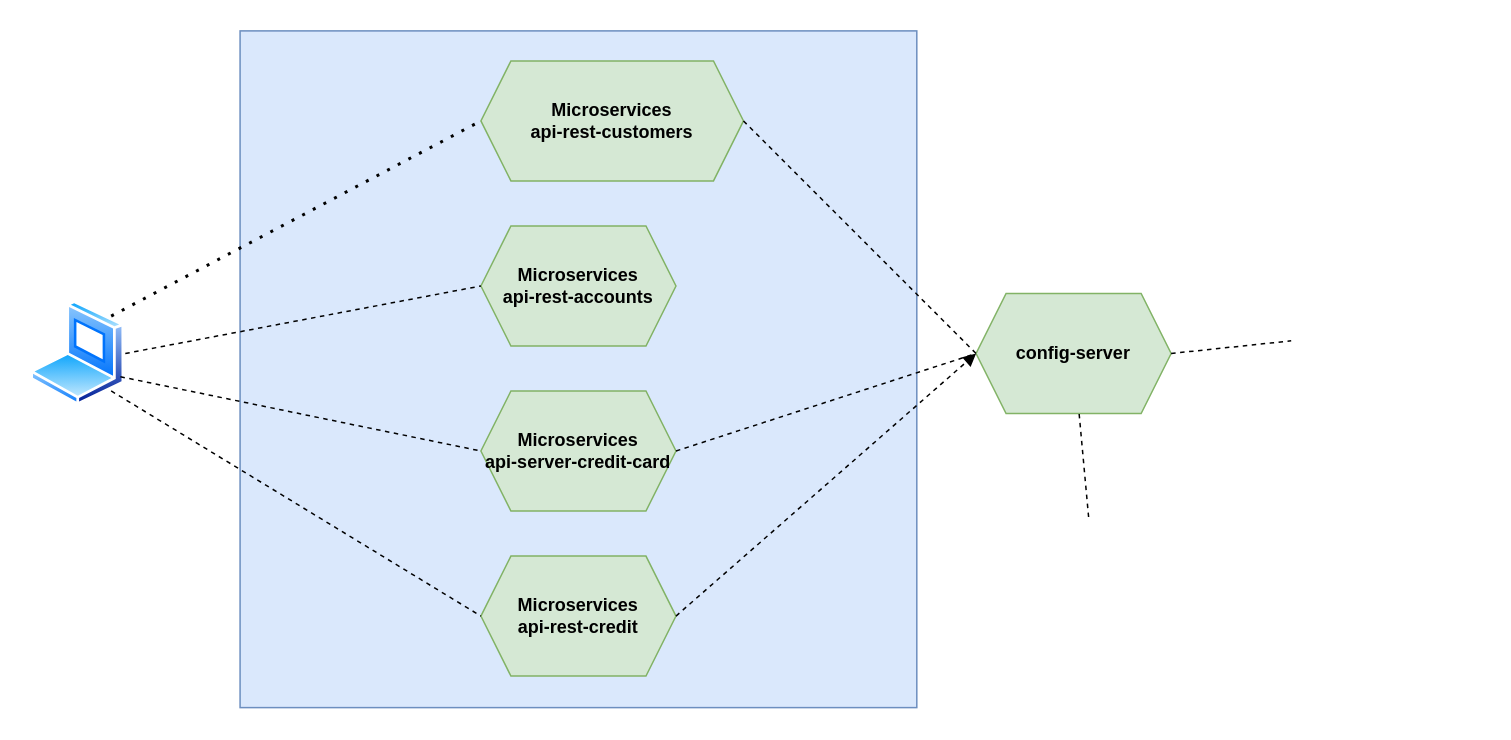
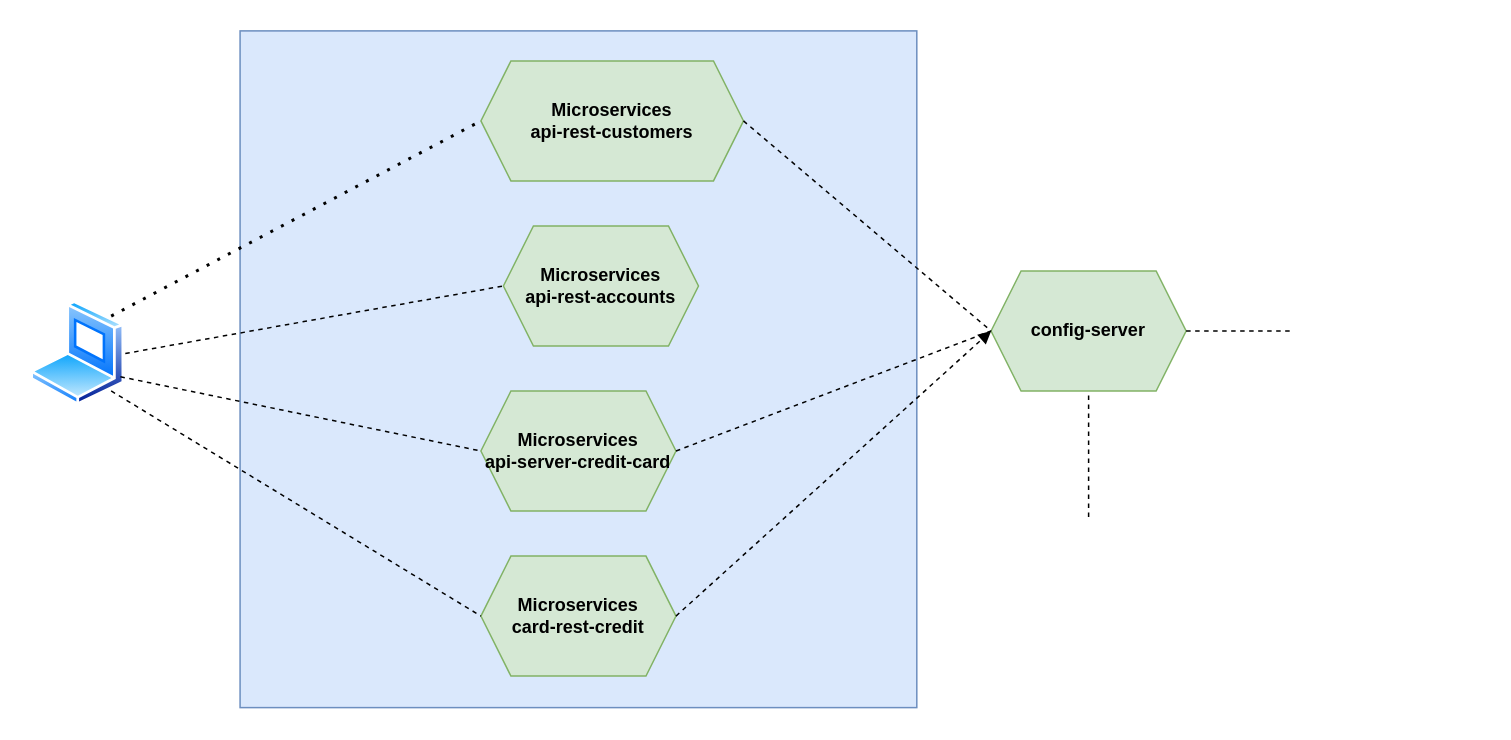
  <mxCell id="0" />
  <mxCell id="1" parent="0" />
  <mxCell id="2" value="" style="whiteSpace=wrap;html=1;aspect=fixed;fillColor=#dae8fc;strokeColor=#6c8ebf;" vertex="1" parent="1"><mxGeometry x="159.5" y="20" width="451" height="451" as="geometry" /></mxCell>
  <mxCell id="3" value="" style="aspect=fixed;perimeter=ellipsePerimeter;html=1;align=center;shadow=0;dashed=0;spacingTop=3;image;image=img/lib/active_directory/laptop_client.svg;" vertex="1" parent="1"><mxGeometry x="20" y="200" width="63" height="70" as="geometry" /></mxCell>
  <mxCell id="4" value="&lt;b&gt;Microservices&lt;br&gt;api-rest-customers&lt;/b&gt;" style="shape=hexagon;perimeter=hexagonPerimeter2;whiteSpace=wrap;html=1;fixedSize=1;fillColor=#d5e8d4;strokeColor=#82b366;" vertex="1" parent="1"><mxGeometry x="320" y="40" width="175" height="80" as="geometry" /></mxCell>
- <mxCell id="5" value="&lt;b&gt;Microservices&lt;br&gt;api-rest-accounts&lt;/b&gt;" style="shape=hexagon;perimeter=hexagonPerimeter2;whiteSpace=wrap;html=1;fixedSize=1;fillColor=#d5e8d4;strokeColor=#82b366;" vertex="1" parent="1"><mxGeometry x="320" y="150" width="130" height="80" as="geometry" /></mxCell>
+ <mxCell id="5" value="&lt;b&gt;Microservices&lt;br&gt;api-rest-accounts&lt;/b&gt;" style="shape=hexagon;perimeter=hexagonPerimeter2;whiteSpace=wrap;html=1;fixedSize=1;fillColor=#d5e8d4;strokeColor=#82b366;" vertex="1" parent="1"><mxGeometry x="335" y="150" width="130" height="80" as="geometry" /></mxCell>
  <mxCell id="6" value="&lt;b&gt;Microservices&lt;br&gt;api-server-credit-card&lt;br&gt;&lt;/b&gt;" style="shape=hexagon;perimeter=hexagonPerimeter2;whiteSpace=wrap;html=1;fixedSize=1;fillColor=#d5e8d4;strokeColor=#82b366;" vertex="1" parent="1"><mxGeometry x="320" y="260" width="130" height="80" as="geometry" /></mxCell>
- <mxCell id="7" value="&lt;b&gt;Microservices&lt;br&gt;api-rest-credit&lt;br&gt;&lt;/b&gt;" style="shape=hexagon;perimeter=hexagonPerimeter2;whiteSpace=wrap;html=1;fixedSize=1;fillColor=#d5e8d4;strokeColor=#82b366;" vertex="1" parent="1"><mxGeometry x="320" y="370" width="130" height="80" as="geometry" /></mxCell>
+ <mxCell id="7" value="&lt;b&gt;Microservices&lt;br&gt;card-rest-credit&lt;br&gt;&lt;/b&gt;" style="shape=hexagon;perimeter=hexagonPerimeter2;whiteSpace=wrap;html=1;fixedSize=1;fillColor=#d5e8d4;strokeColor=#82b366;" vertex="1" parent="1"><mxGeometry x="320" y="370" width="130" height="80" as="geometry" /></mxCell>
  <mxCell id="8" value="" style="endArrow=none;dashed=1;html=1;dashPattern=1 3;strokeWidth=2;rounded=0;exitX=1;exitY=0;exitDx=0;exitDy=0;entryX=0;entryY=0.5;entryDx=0;entryDy=0;" edge="1" parent="1" source="3" target="4"><mxGeometry width="50" height="50" relative="1" as="geometry"><mxPoint x="100" y="150" as="sourcePoint" /><mxPoint x="150" y="100" as="targetPoint" /></mxGeometry></mxCell>
  <mxCell id="9" value="" style="endArrow=none;dashed=1;html=1;rounded=0;entryX=0;entryY=0.5;entryDx=0;entryDy=0;exitX=1;exitY=0.5;exitDx=0;exitDy=0;" edge="1" parent="1" source="3" target="5"><mxGeometry width="50" height="50" relative="1" as="geometry"><mxPoint x="83" y="300" as="sourcePoint" /><mxPoint x="133" y="250" as="targetPoint" /></mxGeometry></mxCell>
  <mxCell id="10" value="" style="endArrow=none;dashed=1;html=1;rounded=0;exitX=1;exitY=0.75;exitDx=0;exitDy=0;entryX=0;entryY=0.5;entryDx=0;entryDy=0;" edge="1" parent="1" source="3" target="6"><mxGeometry width="50" height="50" relative="1" as="geometry"><mxPoint x="93" y="245" as="sourcePoint" /><mxPoint x="330" y="200" as="targetPoint" /></mxGeometry></mxCell>
  <mxCell id="11" value="" style="endArrow=none;dashed=1;html=1;rounded=0;entryX=0;entryY=0.5;entryDx=0;entryDy=0;exitX=1;exitY=1;exitDx=0;exitDy=0;" edge="1" parent="1" source="3" target="7"><mxGeometry width="50" height="50" relative="1" as="geometry"><mxPoint x="80" y="400" as="sourcePoint" /><mxPoint x="130" y="350" as="targetPoint" /></mxGeometry></mxCell>
- <mxCell id="12" value="&lt;b&gt;config-server&lt;/b&gt;" style="shape=hexagon;perimeter=hexagonPerimeter2;whiteSpace=wrap;html=1;fixedSize=1;fillColor=#d5e8d4;strokeColor=#82b366;" vertex="1" parent="1"><mxGeometry x="650" y="195" width="130" height="80" as="geometry" /></mxCell>
+ <mxCell id="12" value="&lt;b&gt;config-server&lt;/b&gt;" style="shape=hexagon;perimeter=hexagonPerimeter2;whiteSpace=wrap;html=1;fixedSize=1;fillColor=#d5e8d4;strokeColor=#82b366;" vertex="1" parent="1"><mxGeometry x="660" y="180" width="130" height="80" as="geometry" /></mxCell>
  <mxCell id="13" value="" style="endArrow=none;dashed=1;html=1;rounded=0;entryX=0;entryY=0.5;entryDx=0;entryDy=0;exitX=1;exitY=0.5;exitDx=0;exitDy=0;" edge="1" parent="1" source="4" target="12"><mxGeometry width="50" height="50" relative="1" as="geometry"><mxPoint x="520" y="140" as="sourcePoint" /><mxPoint x="570" y="90" as="targetPoint" /></mxGeometry></mxCell>
  <mxCell id="14" value="" style="endArrow=none;dashed=1;html=1;rounded=0;entryX=0;entryY=0.5;entryDx=0;entryDy=0;exitX=1;exitY=0.5;exitDx=0;exitDy=0;" edge="1" parent="1" source="6" target="12"><mxGeometry width="50" height="50" relative="1" as="geometry"><mxPoint x="560" y="320" as="sourcePoint" /><mxPoint x="610" y="270" as="targetPoint" /></mxGeometry></mxCell>
  <mxCell id="15" value="" style="endArrow=block;dashed=1;html=1;rounded=0;entryX=0;entryY=0.5;entryDx=0;entryDy=0;exitX=1;exitY=0.5;exitDx=0;exitDy=0;" edge="1" parent="1" source="7" target="12"><mxGeometry width="50" height="50" relative="1" as="geometry"><mxPoint x="550" y="410" as="sourcePoint" /><mxPoint x="600" y="360" as="targetPoint" /></mxGeometry></mxCell>
  <mxCell id="16" value="" style="shape=image;verticalLabelPosition=bottom;labelBackgroundColor=default;verticalAlign=top;aspect=fixed;imageAspect=0;image=https://cdn-icons-png.flaticon.com/512/25/25231.png;" vertex="1" parent="1"><mxGeometry x="685" y="344" width="80" height="80" as="geometry" /></mxCell>
  <mxCell id="17" value="" style="endArrow=none;dashed=1;html=1;rounded=0;exitX=0.5;exitY=0;exitDx=0;exitDy=0;" edge="1" parent="1" source="16" target="12"><mxGeometry width="50" height="50" relative="1" as="geometry"><mxPoint x="680" y="550" as="sourcePoint" /><mxPoint x="730" y="500" as="targetPoint" /></mxGeometry></mxCell>
  <mxCell id="18" value="" style="shape=image;verticalLabelPosition=bottom;labelBackgroundColor=default;verticalAlign=top;aspect=fixed;imageAspect=0;image=https://user-images.githubusercontent.com/11978772/40430921-73d53922-5e63-11e8-8dcd-1662136c3212.png;" vertex="1" parent="1"><mxGeometry x="860" y="173.13" width="125" height="93.75" as="geometry" /></mxCell>
  <mxCell id="19" value="" style="endArrow=none;dashed=1;html=1;rounded=0;exitX=1;exitY=0.5;exitDx=0;exitDy=0;" edge="1" parent="1" source="12" target="18"><mxGeometry width="50" height="50" relative="1" as="geometry"><mxPoint x="820" y="340" as="sourcePoint" /><mxPoint x="870" y="290" as="targetPoint" /></mxGeometry></mxCell>
